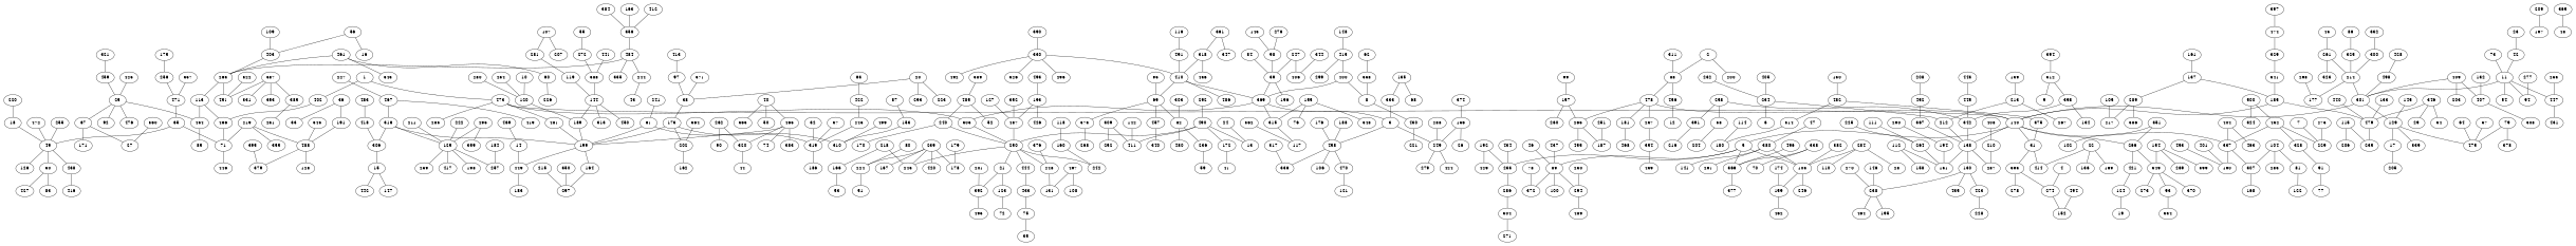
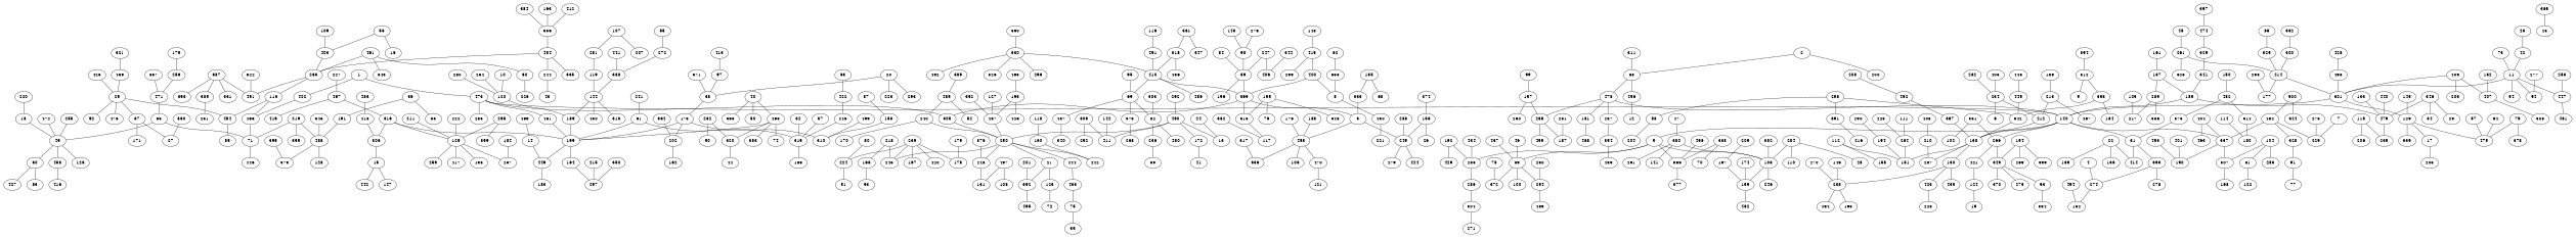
  graph {
    1
    402
    473
    466
    481
    285
    305
    140
    71
    199
    250
    5
    138
    31
    266
    337
    446
    449
    164
    444
    21
    243
    248
    242
    233
    89
    366
    103
    130
    151
    287
    414
    393
    421
    349
    190
    307
    113
    454
    85
    183
    297
    369
    315
    3
    117
    458
    249
    433
    392
    123
    131
    286
    100
    372
    294
    377
    246
    159
    238
    435
    423
    185
    479
    235
    274
    278
    124
    370
    273
    93
    168
    478
    265
    237
    181
    455
    187
    354
    468
    301
    129
    339
    17
    475
    263
    451
    65
    49
    30
    438
    126
    219
    355
    488
    379
    128
    316
    306
    125
    15
    257
    259
    417
    198
    189
    465
    320
    383
    74
    44
    61
    319
    186
    173
    310
    202
    162
    410
    69
    486
    82
    457
    373
    336
    106
    470
    279
    424
    400
    8
    430
    39
    196
    240
    170
    75
    495
    72
    487
    490
    172
    411
    13
    41
    304
    489
    462
    464
    195
    228
    342
    212
    367
    137
    289
    386
    217
    341
    152
    375
    19
    351
    102
    334
    432
    229
    328
    91
    404
    463
    88
    456
    12
    439
    205
    214
    177
    498
    409
    203
    407
    308
    11
    54
    94
    447
    431
    461
    60
    343
    226
    403
    484
    335
    244
    43
    25
    92
    67
    476
    27
    171
    471
    83
    427
    416
    14
    442
    147
    467
    419
    120
    144
    313
    450
    40
    363
    50
    241
    38
    155
    348
    76
    330
    326
    296
    492
    491
    236
    480
    340
    268
    318
    436
    121
    333
    221
    415
    299
    247
    406
    98
    84
    485
    52
    35
    352
    127
    193
    426
    292
    218
    166
    53
    239
    167
    420
    178
    224
    51
    376
    160
    434
    271
    192
    429
    437
    46
    496
    338
    70
    284
    110
    28
    382
    380
    291
    141
    258
    391
    58
    216
    204
    445
    398
    134
    112
    158
    194
    264
    210
    234
    6
    213
    267
    452
    161
    346
    29
    34
    133
    440
    329
    22
    136
    169
    482
    314
    180
    154
    269
    399
    500
    324
    77
    453
    401
    104
    81
    283
    122
    2
    200
    311
    157
    260
    145
    300
    325
    261
    323
    428
    73
    42
    109
    56
    16
    387
    385
    331
    353
    231
    322
    356
    425
    459
    256
    357
    255
    18
    472
    345
    191
    469
    418
    227
    295
    359
    211
    222
    10
    280
    254
    119
    388
    262
    90
    350
    215
    245
    37
    32
    499
    153
    371
    97
    20
    223
    293
    364
    362
    390
    116
    59
    95
    361
    347
    188
    176
    135
    68
    288
    156
    26
    358
    148
    276
    143
    389
    201
    493
    142
    309
    252
    24
    497
    108
    118
    78
    230
    47
    197
    174
    270
    146
    443
    312
    9
    290
    225
    111
    408
    232
    405
    139
    208
    115
    206
    474
    4
    150
    275
    7
    99
    251
    57
    64
    79
    378
    332
    86
    45
    298
    132
    277
    23
    253
    412
    384
    163
    321
    175
    220
    395
    36
    33
    483
    184
    281
    441
    272
    422
    87
    413
    303
    317
    374
    62
    344
    179
    80
    209
    394
    105
    365
    48
    397
    494
    360
    107
    207
    55
    63
    114
    1 -- 402
    1 -- 473
    402 -- 466
    473 -- 481
    473 -- 285
    473 -- 305
    473 -- 140
    466 -- 71
    481 -- 199
    305 -- 250
    140 -- 5
    140 -- 138
    140 -- 31
    140 -- 266
    140 -- 337
    71 -- 446
    199 -- 449
    199 -- 164
    250 -- 444
    250 -- 21
    250 -- 243
    250 -- 248
    250 -- 242
    5 -- 233
    5 -- 89
    5 -- 366
    5 -- 103
    138 -- 130
    138 -- 151
    138 -- 287
    31 -- 414
    31 -- 393
    266 -- 421
    266 -- 349
    337 -- 190
    337 -- 307
    449 -- 183
    164 -- 297
    444 -- 433
    21 -- 392
    21 -- 123
    248 -- 131
    233 -- 286
    89 -- 100
    89 -- 372
    89 -- 294
    366 -- 377
    103 -- 246
    103 -- 159
    130 -- 238
    130 -- 435
    130 -- 423
    393 -- 274
    393 -- 278
    421 -- 124
    349 -- 370
    349 -- 273
    349 -- 93
    307 -- 168
    113 -- 466
    113 -- 454
    454 -- 85
    369 -- 305
    369 -- 315
    369 -- 3
    315 -- 117
    3 -- 458
    3 -- 249
    458 -- 336
    458 -- 106
    458 -- 470
    249 -- 279
    249 -- 424
    433 -- 75
    392 -- 495
    123 -- 72
    286 -- 304
    294 -- 489
    159 -- 462
    238 -- 464
    238 -- 195
    423 -- 228
    185 -- 140
    185 -- 479
    479 -- 235
    274 -- 152
    124 -- 19
    93 -- 334
    478 -- 140
    478 -- 265
    478 -- 237
    478 -- 181
    265 -- 455
    265 -- 187
    237 -- 354
    181 -- 468
    354 -- 439
    301 -- 140
    301 -- 129
    129 -- 339
    129 -- 17
    129 -- 475
    17 -- 205
    263 -- 113
    263 -- 451
    65 -- 71
    65 -- 49
    49 -- 30
    49 -- 438
    49 -- 126
    30 -- 83
    30 -- 427
    438 -- 416
    219 -- 71
    219 -- 355
    219 -- 488
    488 -- 379
    488 -- 128
    316 -- 199
    316 -- 306
    316 -- 125
    306 -- 15
    125 -- 257
    125 -- 259
    125 -- 417
    125 -- 198
    15 -- 442
    15 -- 147
    189 -- 199
    465 -- 199
    465 -- 320
    465 -- 383
    465 -- 74
    320 -- 44
    61 -- 199
    61 -- 319
    319 -- 186
    173 -- 199
    173 -- 310
    173 -- 202
    202 -- 162
    410 -- 369
    410 -- 69
    410 -- 486
    69 -- 82
    69 -- 457
    69 -- 373
    82 -- 236
    82 -- 480
    457 -- 340
    373 -- 268
    470 -- 121
    400 -- 369
    400 -- 8
    8 -- 430
    430 -- 221
    39 -- 369
    39 -- 196
    240 -- 250
    240 -- 170
    75 -- 35
    487 -- 250
    490 -- 250
    490 -- 172
    490 -- 411
    490 -- 13
    172 -- 41
    304 -- 271
    342 -- 138
    212 -- 138
    367 -- 138
    137 -- 185
    137 -- 289
    289 -- 386
    289 -- 217
    341 -- 185
    375 -- 31
    351 -- 266
    351 -- 102
    432 -- 337
    432 -- 229
    432 -- 328
    328 -- 91
    91 -- 77
    404 -- 337
    404 -- 463
    88 -- 478
    88 -- 456
    456 -- 12
    214 -- 301
    214 -- 177
    498 -- 301
    409 -- 301
    409 -- 203
    409 -- 407
    407 -- 308
    11 -- 301
    11 -- 54
    11 -- 94
    11 -- 447
    447 -- 431
    461 -- 263
    461 -- 60
    461 -- 343
    60 -- 226
    403 -- 263
    484 -- 263
    484 -- 335
    484 -- 244
    244 -- 43
    25 -- 454
    25 -- 92
    25 -- 67
    25 -- 476
    67 -- 27
    67 -- 171
    471 -- 65
    14 -- 449
    467 -- 316
    467 -- 419
    120 -- 189
    144 -- 189
    144 -- 313
    144 -- 450
    40 -- 465
    40 -- 363
    40 -- 50
    241 -- 61
    38 -- 173
    155 -- 315
    155 -- 348
    155 -- 76
    330 -- 410
    330 -- 326
    330 -- 296
    330 -- 492
    491 -- 410
    236 -- 59
    318 -- 410
    318 -- 436
    333 -- 3
    415 -- 400
    415 -- 299
    247 -- 39
    247 -- 406
    98 -- 39
    84 -- 39
    485 -- 240
    485 -- 52
    352 -- 487
    127 -- 487
    193 -- 487
    193 -- 426
    292 -- 490
    218 -- 243
    218 -- 166
    166 -- 53
    239 -- 243
    239 -- 167
    239 -- 420
    239 -- 178
    239 -- 224
    224 -- 51
    376 -- 248
    160 -- 242
    434 -- 233
    192 -- 233
    192 -- 429
    437 -- 89
    46 -- 89
    496 -- 366
    338 -- 366
    338 -- 70
    284 -- 103
    284 -- 110
    284 -- 28
    382 -- 103
    380 -- 103
    380 -- 291
    380 -- 141
    258 -- 342
    258 -- 391
    258 -- 58
    391 -- 216
    58 -- 204
    445 -- 342
    398 -- 342
    398 -- 134
    112 -- 151
    112 -- 158
    194 -- 151
    264 -- 151
    210 -- 287
    234 -- 212
    234 -- 6
    213 -- 212
    213 -- 267
    452 -- 367
    161 -- 137
    346 -- 479
    346 -- 29
    346 -- 34
    133 -- 479
    440 -- 479
    329 -- 341
    22 -- 414
    22 -- 136
    22 -- 169
    482 -- 375
    482 -- 314
    314 -- 180
    154 -- 349
    154 -- 269
    154 -- 399
    500 -- 432
    500 -- 324
    453 -- 190
    401 -- 190
    104 -- 307
    104 -- 81
    104 -- 283
    81 -- 122
    2 -- 88
    2 -- 200
    311 -- 88
    157 -- 265
    157 -- 260
    145 -- 129
    300 -- 214
    325 -- 214
    261 -- 214
    261 -- 323
    428 -- 498
    73 -- 11
    42 -- 11
    109 -- 403
    56 -- 403
    56 -- 16
    387 -- 451
    387 -- 385
    387 -- 331
    387 -- 353
    385 -- 231
    322 -- 451
    356 -- 484
    425 -- 25
    459 -- 25
    256 -- 471
    357 -- 471
    255 -- 49
    18 -- 49
    472 -- 49
    345 -- 488
    191 -- 488
    469 -- 14
    418 -- 306
    227 -- 467
    295 -- 125
    295 -- 359
    211 -- 125
    222 -- 125
    10 -- 120
    280 -- 120
    254 -- 120
    119 -- 144
    388 -- 144
    262 -- 320
    262 -- 90
    350 -- 297
    215 -- 297
    245 -- 319
    37 -- 319
    32 -- 319
    499 -- 310
    153 -- 310
    371 -- 38
    97 -- 38
    20 -- 38
    20 -- 223
    20 -- 293
    364 -- 202
    362 -- 117
    390 -- 330
    116 -- 491
    95 -- 69
    361 -- 318
    361 -- 347
    188 -- 458
    176 -- 458
    135 -- 333
    135 -- 68
    288 -- 249
    156 -- 249
    156 -- 26
    358 -- 8
    148 -- 415
    276 -- 98
    143 -- 98
    389 -- 485
    201 -- 392
    493 -- 193
    142 -- 411
    309 -- 411
    309 -- 252
    24 -- 13
    497 -- 131
    497 -- 108
    118 -- 160
    78 -- 372
    230 -- 294
    47 -- 380
+   197 -- 159
    174 -- 159
    270 -- 238
    146 -- 238
    443 -- 445
    312 -- 398
    312 -- 9
    290 -- 194
    225 -- 264
    111 -- 264
    408 -- 210
    232 -- 234
    405 -- 234
    139 -- 213
    208 -- 452
    115 -- 235
    115 -- 206
    474 -- 329
    4 -- 274
    150 -- 482
    275 -- 229
    7 -- 229
    99 -- 157
    251 -- 187
    57 -- 475
    64 -- 475
    79 -- 475
    79 -- 378
    332 -- 300
    86 -- 325
    45 -- 261
    298 -- 177
    132 -- 407
    277 -- 94
    23 -- 42
    253 -- 447
    412 -- 356
    384 -- 356
    163 -- 356
    321 -- 459
    175 -- 256
    220 -- 18
    395 -- 379
    36 -- 191
    36 -- 33
    483 -- 418
    184 -- 257
    281 -- 119
    441 -- 388
    272 -- 388
    422 -- 245
    87 -- 153
    413 -- 97
    303 -- 82
    317 -- 336
    374 -- 156
    62 -- 358
    344 -- 406
    179 -- 178
    80 -- 224
    209 -- 197
    394 -- 312
    105 -- 217
    365 -- 48
    397 -- 474
    494 -- 152
    360 -- 27
    107 -- 281
    107 -- 207
    55 -- 272
    63 -- 422
    114 -- 180
  }
